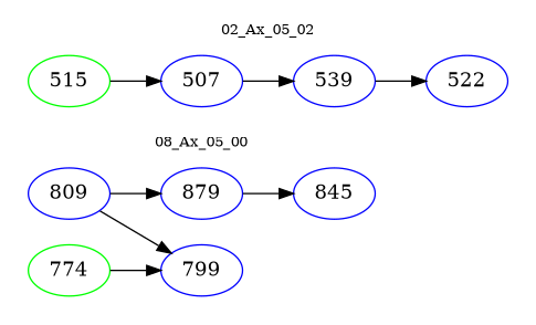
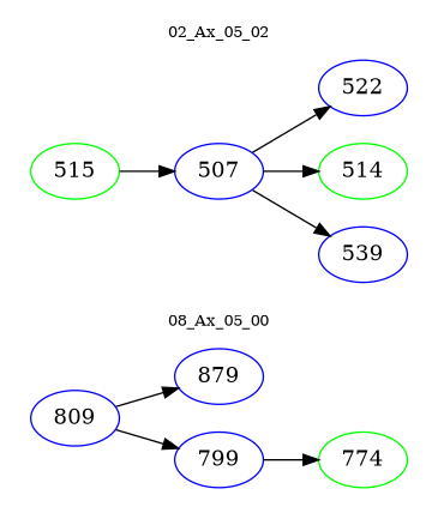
  digraph {
    rankdir=LR
    node [color=blue]
    edge [color=black]
    n1 [label=809]
    n2 [label=799]
    n3 [label=879]
    n4 [color=green label=774]
-   n5 [label=845]
    n6 [color=green label=515]
    n7 [label=507]
    n8 [label=539]
+   n9 [color=green label=514]
    n10 [label=522]
    subgraph cluster_1 {
      color=white
      fontsize=10
      label="08_Ax_05_00"
      n1
      n2
      n3
      n4
-     n5
    }
    subgraph cluster_2 {
      color=white
      fontsize=10
      label="02_Ax_05_02"
      n6
      n7
      n8
+     n9
      n10
    }
    n1 -> n2
    n1 -> n3
-   n4 -> n2
-   n3 -> n5
+   n2 -> n4
    n6 -> n7
    n7 -> n8
-   n8 -> n10
+   n7 -> n9
+   n7 -> n10
  }
